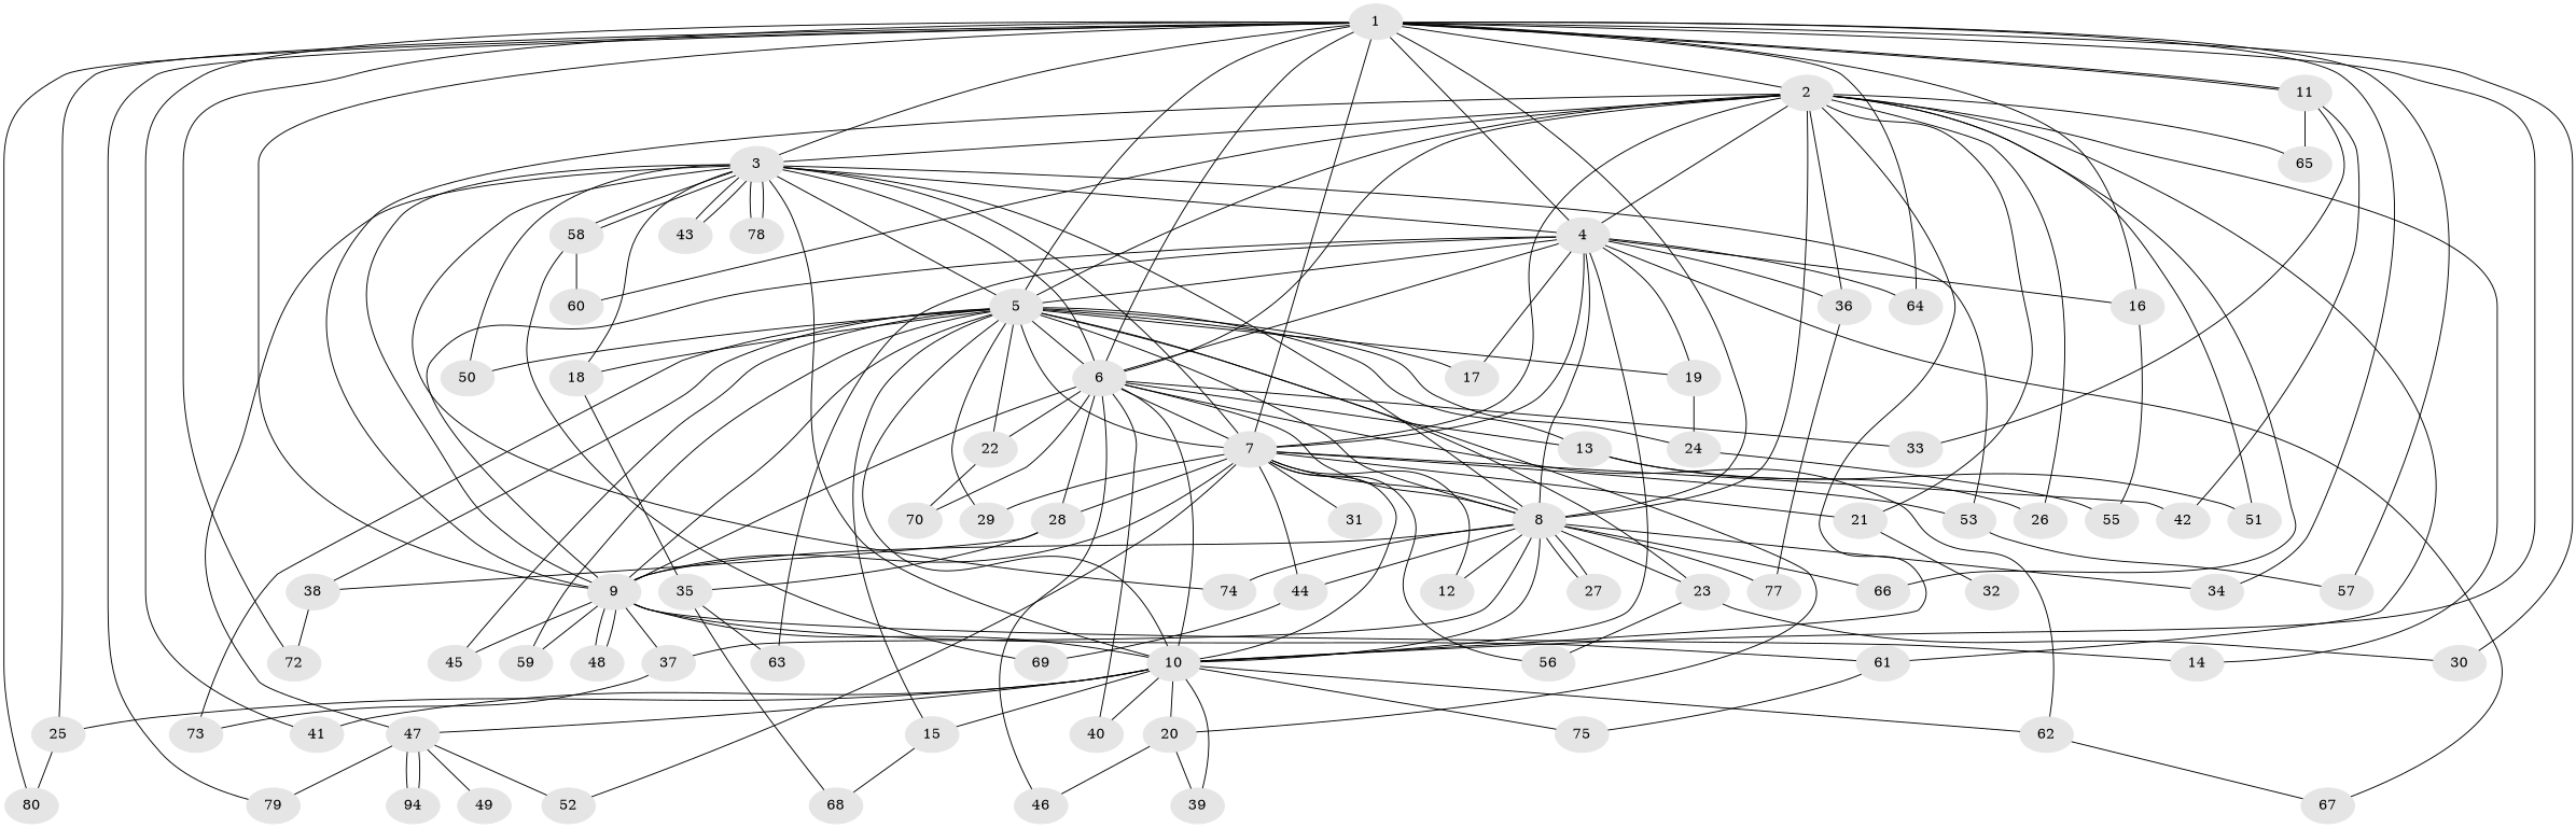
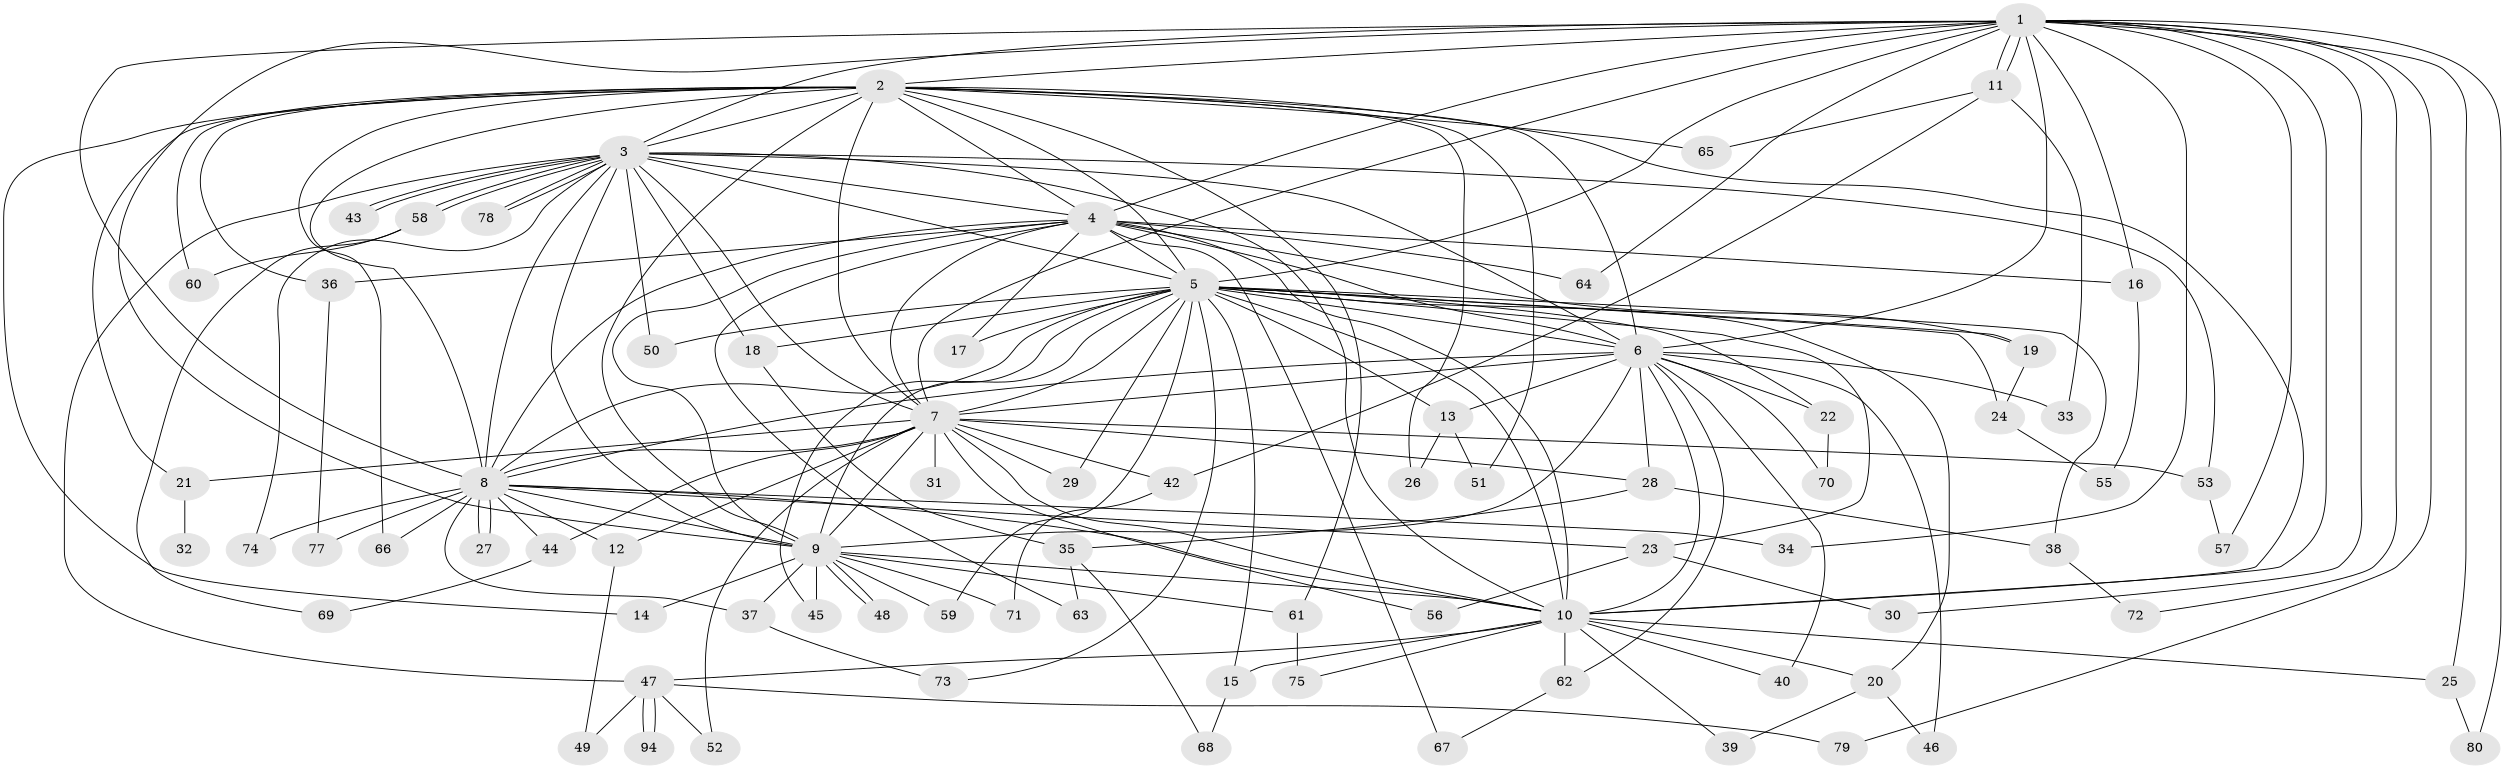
  graph {
    node [color=gray90 style=filled]
    1
    2
    3
    4
    5
    6
    7
    8
    9
    10
    11
    16
    25
    30
    34
-   41
    57
    64
    72
    79
    80
    14
    21
    26
    36
    51
    60
    61
    65
    66
    18
    43
    47
    50
    53
    58
    74
    78
    17
    19
    63
    67
    13
    15
    20
    22
    23
    24
    29
    38
    45
    59
    73
    28
    33
    40
    46
    62
    70
    31
    12
    42
    44
    52
    56
    27
    37
    77
    48
+   71
    39
    75
    55
    32
    35
    49
    n77 [label=94]
    69
    68
    1 -- 2
    1 -- 3
    1 -- 4
    1 -- 5
    1 -- 6
    1 -- 7
    1 -- 8
    1 -- 9
    1 -- 10
    1 -- 11
    1 -- 11
    1 -- 16
    1 -- 25
    1 -- 30
    1 -- 34
-   1 -- 41
    1 -- 57
    1 -- 64
    1 -- 72
    1 -- 79
    1 -- 80
    2 -- 3
    2 -- 4
    2 -- 5
    2 -- 6
    2 -- 7
    2 -- 8
    2 -- 9
    2 -- 10
    2 -- 14
    2 -- 21
    2 -- 26
    2 -- 36
    2 -- 51
    2 -- 60
    2 -- 61
    2 -- 65
    2 -- 66
    3 -- 4
    3 -- 5
    3 -- 6
    3 -- 7
    3 -- 8
    3 -- 9
    3 -- 10
    3 -- 18
    3 -- 43
    3 -- 43
    3 -- 47
    3 -- 50
    3 -- 53
    3 -- 58
    3 -- 58
    3 -- 74
    3 -- 78
    3 -- 78
    4 -- 5
    4 -- 6
    4 -- 7
    4 -- 8
    4 -- 9
    4 -- 10
    4 -- 16
    4 -- 64
    4 -- 36
    4 -- 17
    4 -- 19
    4 -- 63
    4 -- 67
    5 -- 6
    5 -- 7
    5 -- 8
    5 -- 9
    5 -- 10
    5 -- 18
    5 -- 50
    5 -- 17
    5 -- 19
    5 -- 13
    5 -- 15
    5 -- 20
    5 -- 22
    5 -- 23
    5 -- 24
    5 -- 29
    5 -- 38
    5 -- 45
    5 -- 59
    5 -- 73
    6 -- 7
    6 -- 8
    6 -- 9
    6 -- 10
    6 -- 13
    6 -- 22
    6 -- 28
    6 -- 33
    6 -- 40
    6 -- 46
    6 -- 62
    6 -- 70
    7 -- 8
    7 -- 9
    7 -- 10
    7 -- 21
    7 -- 53
    7 -- 29
    7 -- 28
    7 -- 31
    7 -- 12
    7 -- 42
    7 -- 44
    7 -- 52
    7 -- 56
    8 -- 9
    8 -- 10
    8 -- 34
    8 -- 66
    8 -- 74
    8 -- 23
    8 -- 12
    8 -- 44
    8 -- 27
    8 -- 27
    8 -- 37
    8 -- 77
    9 -- 10
    9 -- 14
    9 -- 61
    9 -- 45
    9 -- 59
    9 -- 37
    9 -- 48
    9 -- 48
+   9 -- 71
    10 -- 25
-   10 -- 41
    10 -- 47
    10 -- 15
    10 -- 20
    10 -- 40
    10 -- 62
    10 -- 39
    10 -- 75
    11 -- 65
    11 -- 33
    11 -- 42
    16 -- 55
    25 -- 80
    21 -- 32
    36 -- 77
    61 -- 75
    18 -- 35
    47 -- 79
    47 -- 52
    47 -- 49
    47 -- n77
    47 -- n77
    53 -- 57
    58 -- 60
    58 -- 69
    19 -- 24
    13 -- 26
    13 -- 51
    15 -- 68
    20 -- 46
    20 -- 39
    22 -- 70
    23 -- 30
    23 -- 56
    24 -- 55
    38 -- 72
    28 -- 38
    28 -- 35
    62 -- 67
+   12 -- 49
+   42 -- 71
    44 -- 69
    37 -- 73
    35 -- 63
    35 -- 68
  }
